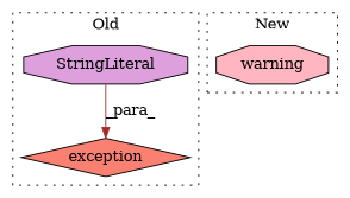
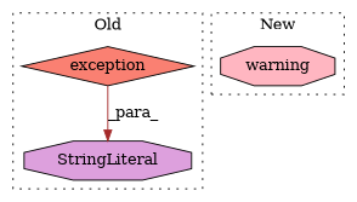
  digraph {
    node [a=32 shape=octagon style=filled]
    n1 [l="10,1" label=exception s="978,1018" shape=diamond fillcolor=salmon]
    n2 [a=45 l=30 label=StringLiteral s=988 fillcolor=plum]
    n3 [l="8,1" label=warning s="1294,1392" fillcolor=lightpink]
    subgraph cluster_1 {
      label=Old
      style=dotted
      n1
      n2
    }
    subgraph cluster_2 {
      label=New
      style=dotted
      n3
    }
-   n2 -> n1 [label=_para_ color=brown]
+   n1 -> n2 [label=_para_ color=brown]
  }
